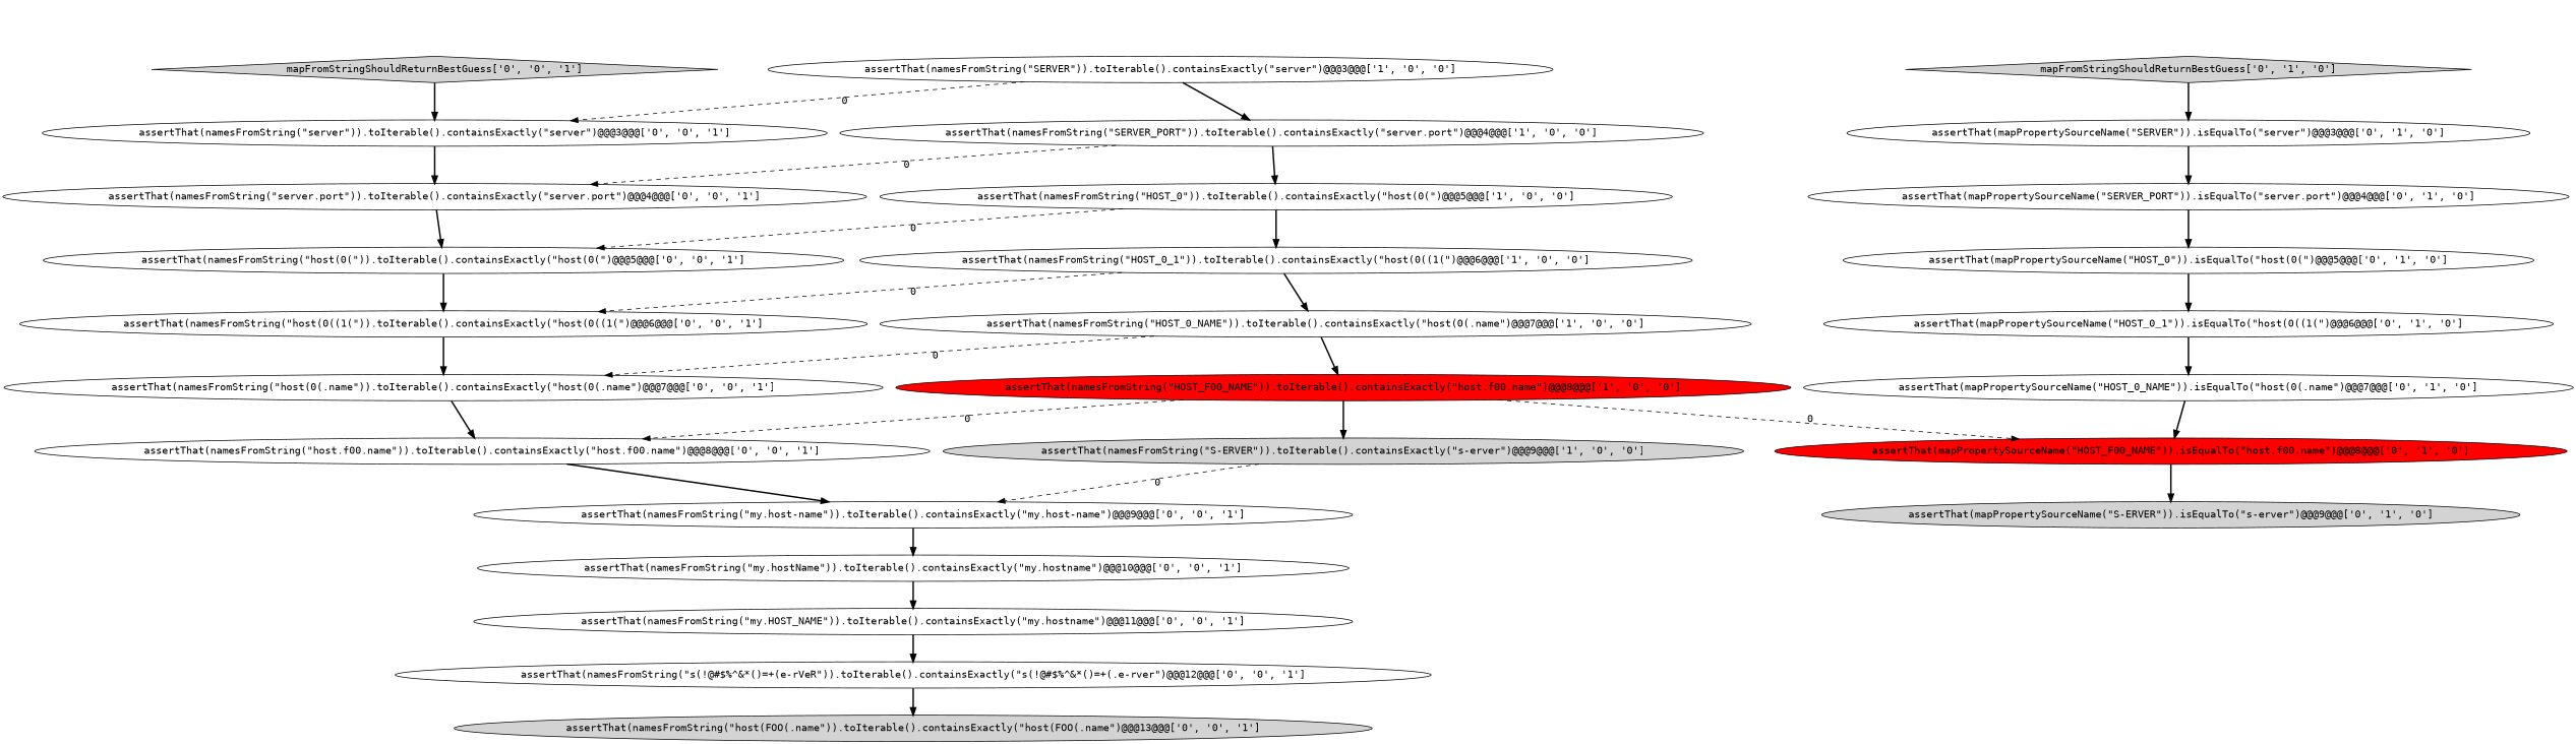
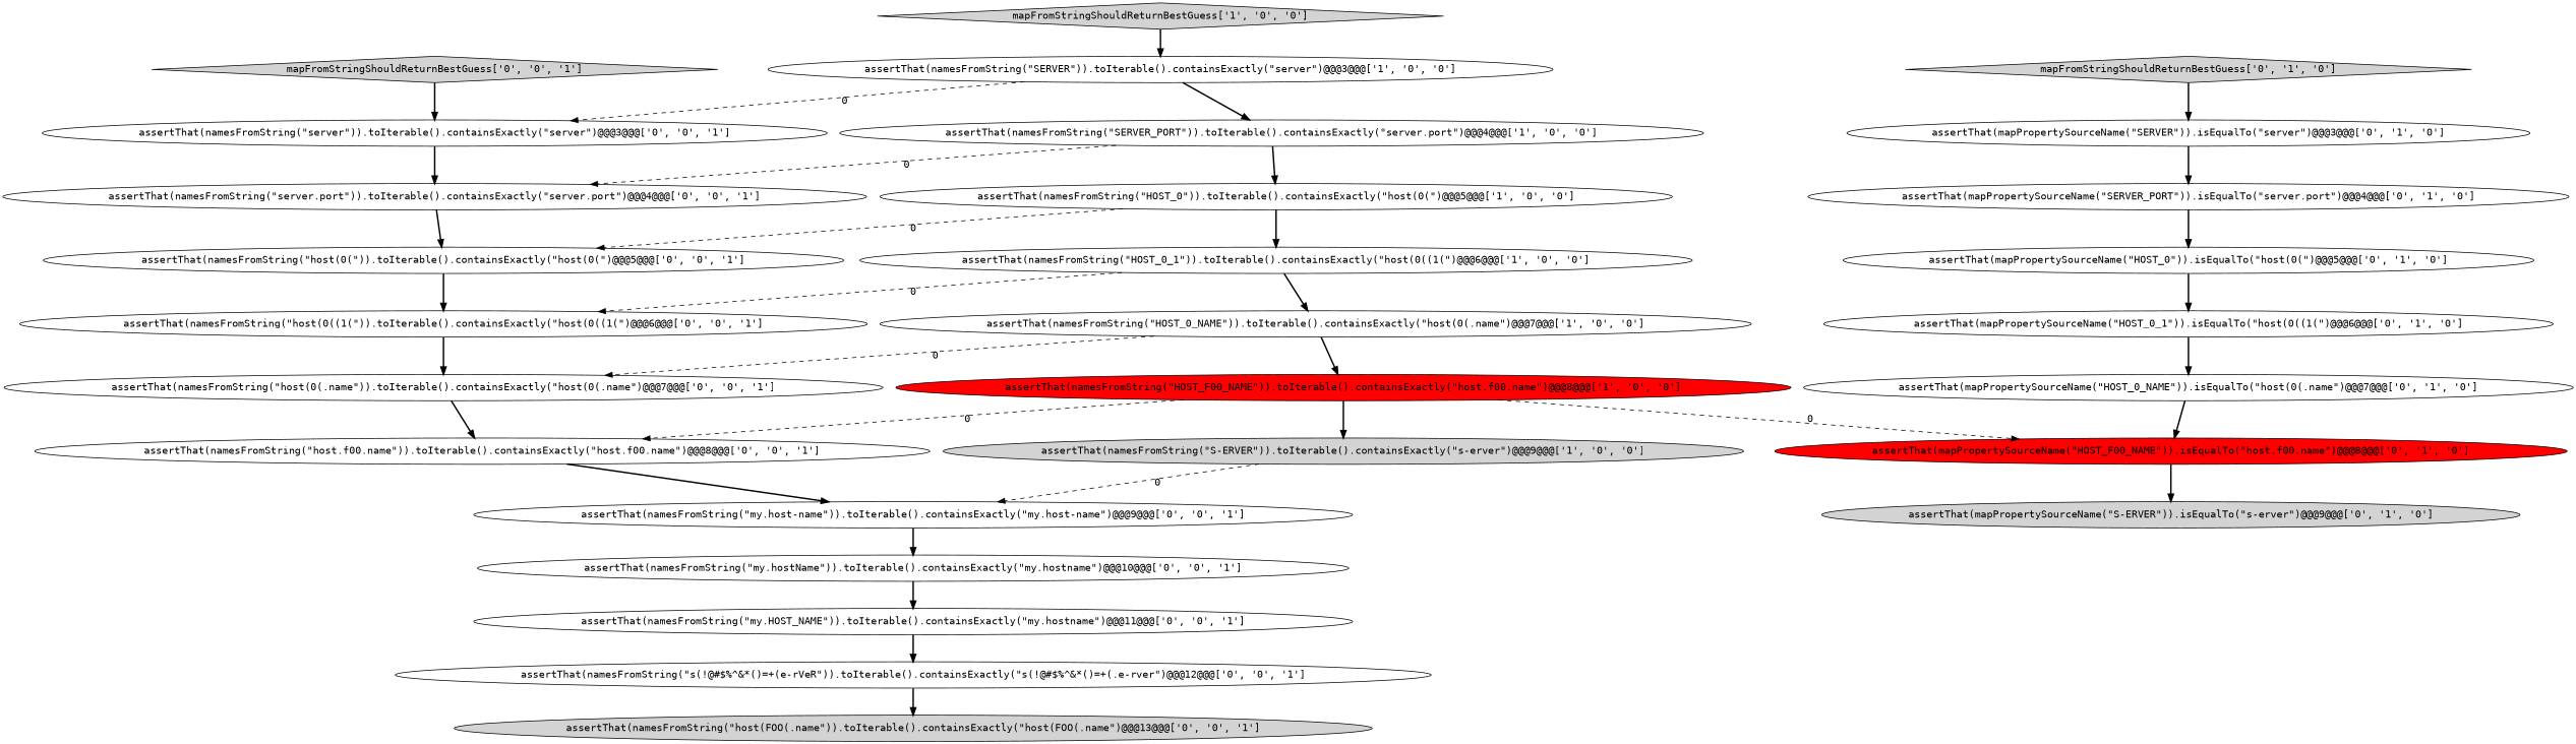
  digraph {
    fontname="DejaVu Sans Mono"
    node [fillcolor=white shape=ellipse style=filled fontname="DejaVu Sans Mono"]
    edge [style=bold fontname="DejaVu Sans Mono"]
    n1 [label="assertThat(mapPropertySourceName(\"HOST_0\")).isEqualTo(\"host(0(\")@@@5@@@['0', '1', '0']"]
    n2 [label="assertThat(mapPropertySourceName(\"HOST_0_1\")).isEqualTo(\"host(0((1(\")@@@6@@@['0', '1', '0']"]
    n3 [label="assertThat(namesFromString(\"HOST_0_1\")).toIterable().containsExactly(\"host(0((1(\")@@@6@@@['1', '0', '0']"]
    n4 [label="assertThat(namesFromString(\"HOST_0_NAME\")).toIterable().containsExactly(\"host(0(.name\")@@@7@@@['1', '0', '0']"]
    n5 [label="assertThat(namesFromString(\"host(0((1(\")).toIterable().containsExactly(\"host(0((1(\")@@@6@@@['0', '0', '1']"]
    n6 [fillcolor=lightgray label="assertThat(mapPropertySourceName(\"S-ERVER\")).isEqualTo(\"s-erver\")@@@9@@@['0', '1', '0']"]
    n7 [label="assertThat(namesFromString(\"HOST_0\")).toIterable().containsExactly(\"host(0(\")@@@5@@@['1', '0', '0']"]
    n8 [label="assertThat(namesFromString(\"host(0(\")).toIterable().containsExactly(\"host(0(\")@@@5@@@['0', '0', '1']"]
    n9 [label="assertThat(namesFromString(\"server.port\")).toIterable().containsExactly(\"server.port\")@@@4@@@['0', '0', '1']"]
    n10 [fillcolor=lightgray label="mapFromStringShouldReturnBestGuess['0', '1', '0']" shape=diamond]
    n11 [label="assertThat(mapPropertySourceName(\"SERVER\")).isEqualTo(\"server\")@@@3@@@['0', '1', '0']"]
    n12 [label="assertThat(namesFromString(\"server\")).toIterable().containsExactly(\"server\")@@@3@@@['0', '0', '1']"]
    n13 [fillcolor=lightgray label="mapFromStringShouldReturnBestGuess['0', '0', '1']" shape=diamond]
    n14 [label="assertThat(namesFromString(\"SERVER\")).toIterable().containsExactly(\"server\")@@@3@@@['1', '0', '0']"]
    n15 [label="assertThat(namesFromString(\"SERVER_PORT\")).toIterable().containsExactly(\"server.port\")@@@4@@@['1', '0', '0']"]
    n16 [label="assertThat(namesFromString(\"host(0(.name\")).toIterable().containsExactly(\"host(0(.name\")@@@7@@@['0', '0', '1']"]
    n17 [label="assertThat(namesFromString(\"host.f00.name\")).toIterable().containsExactly(\"host.f00.name\")@@@8@@@['0', '0', '1']"]
    n18 [label="assertThat(mapPropertySourceName(\"HOST_0_NAME\")).isEqualTo(\"host(0(.name\")@@@7@@@['0', '1', '0']"]
    n19 [fillcolor=red label="assertThat(namesFromString(\"HOST_F00_NAME\")).toIterable().containsExactly(\"host.f00.name\")@@@8@@@['1', '0', '0']"]
    n20 [fillcolor=lightgray label="assertThat(namesFromString(\"S-ERVER\")).toIterable().containsExactly(\"s-erver\")@@@9@@@['1', '0', '0']"]
    n21 [fillcolor=red label="assertThat(mapPropertySourceName(\"HOST_F00_NAME\")).isEqualTo(\"host.f00.name\")@@@8@@@['0', '1', '0']"]
+   n22 [fillcolor=lightgray label="mapFromStringShouldReturnBestGuess['1', '0', '0']" shape=diamond]
    n23 [label="assertThat(namesFromString(\"my.host-name\")).toIterable().containsExactly(\"my.host-name\")@@@9@@@['0', '0', '1']"]
    n24 [fillcolor=lightgray label="assertThat(namesFromString(\"host(FOO(.name\")).toIterable().containsExactly(\"host(FOO(.name\")@@@13@@@['0', '0', '1']"]
    n25 [label="assertThat(mapPropertySourceName(\"SERVER_PORT\")).isEqualTo(\"server.port\")@@@4@@@['0', '1', '0']"]
    n26 [label="assertThat(namesFromString(\"my.hostName\")).toIterable().containsExactly(\"my.hostname\")@@@10@@@['0', '0', '1']"]
    n27 [label="assertThat(namesFromString(\"my.HOST_NAME\")).toIterable().containsExactly(\"my.hostname\")@@@11@@@['0', '0', '1']"]
    n28 [label="assertThat(namesFromString(\"s(!@#$%^&*()=+(e-rVeR\")).toIterable().containsExactly(\"s(!@#$%^&*()=+(.e-rver\")@@@12@@@['0', '0', '1']"]
    n1 -> n2
    n2 -> n18
    n3 -> n4
    n3 -> n5 [label=0 style=dashed]
    n4 -> n16 [label=0 style=dashed]
    n4 -> n19
    n5 -> n16
    n7 -> n3
    n7 -> n8 [label=0 style=dashed]
    n8 -> n5
    n9 -> n8
    n10 -> n11
    n11 -> n25
    n12 -> n9
    n13 -> n12
    n14 -> n12 [label=0 style=dashed]
    n14 -> n15
    n15 -> n7
    n15 -> n9 [label=0 style=dashed]
    n16 -> n17
    n17 -> n23
    n18 -> n21
    n19 -> n17 [label=0 style=dashed]
    n19 -> n20
    n19 -> n21 [label=0 style=dashed]
    n20 -> n23 [label=0 style=dashed]
    n21 -> n6
+   n22 -> n14
    n23 -> n26
    n25 -> n1
    n26 -> n27
    n27 -> n28
    n28 -> n24
  }
